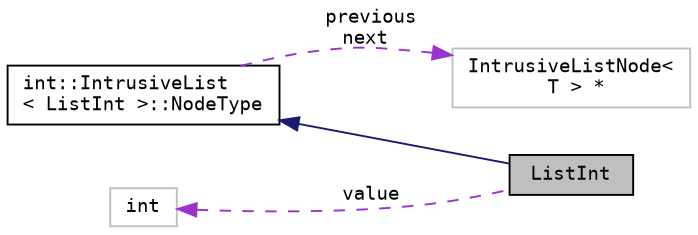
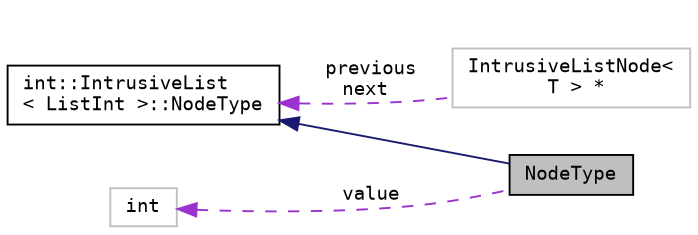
  digraph {
    fontname="DejaVu Sans Mono"
    rankdir=LR
    node [color=black fillcolor=white fontname="DejaVu Sans Mono" fontsize=10 shape=record style=filled]
    edge [color=darkorchid3 dir=back fontname="DejaVu Sans Mono" fontsize=10 labelfontname=Helvetica labelfontsize=10 style=dashed]
-   n1 [fillcolor=grey75 fontcolor=black height=0.2 label=ListInt width=0.4]
+   n1 [fillcolor=grey75 fontcolor=black height=0.2 label=NodeType width=0.4]
    n2 [height=0.2 label="int::IntrusiveList\l\< ListInt \>::NodeType" width=0.4]
    n3 [color=grey75 height=0.2 label="IntrusiveListNode\<\l T \> *" width=0.4]
    n4 [color=grey75 height=0.2 label=int width=0.4]
    n2 -> n1 [color=midnightblue style=solid]
-   n3 -> n2 [label=" previous\nnext"]
+   n2 -> n3 [label=" previous\nnext"]
    n4 -> n1 [label=" value"]
  }
